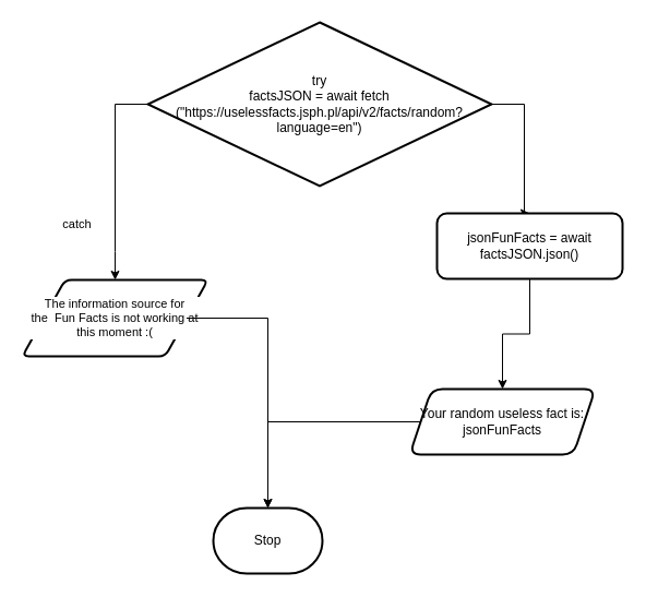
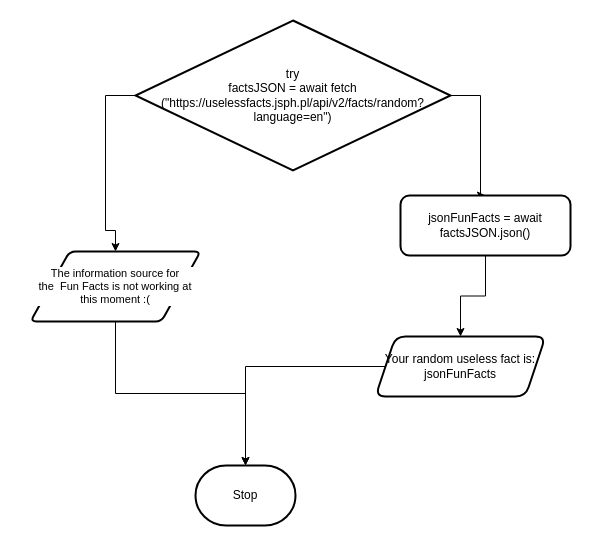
  <mxCell id="0" />
  <mxCell id="1" parent="0" />
  <mxCell id="2" value="Stop" style="strokeWidth=2;html=1;shape=mxgraph.flowchart.terminator;whiteSpace=wrap;" vertex="1" parent="1"><mxGeometry x="195" y="465" width="100" height="60" as="geometry" /></mxCell>
  <mxCell id="3" style="edgeStyle=orthogonalEdgeStyle;shape=connector;rounded=0;html=1;strokeColor=default;align=center;verticalAlign=middle;fontFamily=Helvetica;fontSize=11;fontColor=default;labelBackgroundColor=default;endArrow=classic;entryX=0.5;entryY=0;entryDx=0;entryDy=0;" edge="1" parent="1" source="5" target="6"><mxGeometry relative="1" as="geometry"><mxPoint x="65" y="230" as="targetPoint" /><Array as="points"><mxPoint x="105" y="95" /><mxPoint x="105" y="230" /></Array></mxGeometry></mxCell>
  <mxCell id="4" style="edgeStyle=orthogonalEdgeStyle;shape=connector;rounded=0;html=1;strokeColor=default;align=center;verticalAlign=middle;fontFamily=Helvetica;fontSize=11;fontColor=default;labelBackgroundColor=default;endArrow=classic;entryX=0.5;entryY=0;entryDx=0;entryDy=0;" edge="1" parent="1" source="5" target="9"><mxGeometry relative="1" as="geometry"><mxPoint x="575" y="95" as="targetPoint" /><Array as="points"><mxPoint x="480" y="95" /></Array></mxGeometry></mxCell>
  <mxCell id="5" value="try&lt;div&gt;factsJSON = await fetch&lt;/div&gt;&lt;div&gt;(&quot;https://uselessfacts.jsph.pl/api/v2/facts/random?language=en&quot;)&lt;/div&gt;" style="rhombus;whiteSpace=wrap;html=1;strokeWidth=2;" vertex="1" parent="1"><mxGeometry x="135" y="20" width="315" height="150" as="geometry" /></mxCell>
- <mxCell id="6" value="The information source for the&amp;nbsp;&lt;span style=&quot;color: rgb(0, 0, 0);&quot;&gt;&amp;nbsp;Fun Facts&amp;nbsp;&lt;/span&gt;is not working at this moment :(" style="shape=parallelogram;html=1;strokeWidth=2;perimeter=parallelogramPerimeter;whiteSpace=wrap;rounded=1;arcSize=12;size=0.23;fontFamily=Helvetica;fontSize=11;fontColor=default;labelBackgroundColor=default;" vertex="1" parent="1"><mxGeometry x="20" y="256" width="170" height="70" as="geometry" /></mxCell>
- <mxCell id="7" value="catch" style="text;html=1;align=center;verticalAlign=middle;resizable=0;points=[];autosize=1;strokeColor=none;fillColor=none;fontFamily=Helvetica;fontSize=11;fontColor=default;labelBackgroundColor=default;" vertex="1" parent="1"><mxGeometry x="45" y="190" width="50" height="30" as="geometry" /></mxCell>
+ <mxCell id="6" value="The information source for the&amp;nbsp;&lt;span style=&quot;color: rgb(0, 0, 0);&quot;&gt;&amp;nbsp;Fun Facts&amp;nbsp;&lt;/span&gt;is not working at this moment :(" style="shape=parallelogram;html=1;strokeWidth=2;perimeter=parallelogramPerimeter;whiteSpace=wrap;rounded=1;arcSize=12;size=0.23;fontFamily=Helvetica;fontSize=11;fontColor=default;labelBackgroundColor=default;" vertex="1" parent="1"><mxGeometry x="30" y="251" width="170" height="70" as="geometry" /></mxCell>
  <mxCell id="8" value="" style="edgeStyle=orthogonalEdgeStyle;shape=connector;rounded=0;html=1;strokeColor=default;align=center;verticalAlign=middle;fontFamily=Helvetica;fontSize=11;fontColor=default;labelBackgroundColor=default;endArrow=classic;" edge="1" parent="1" source="9" target="10"><mxGeometry relative="1" as="geometry" /></mxCell>
  <mxCell id="9" value="jsonFunFacts = await factsJSON.json()" style="rounded=1;whiteSpace=wrap;html=1;strokeWidth=2;" vertex="1" parent="1"><mxGeometry x="400" y="195" width="170" height="60" as="geometry" /></mxCell>
- <mxCell id="10" value="Your random useless fact is: jsonFunFacts" style="shape=parallelogram;perimeter=parallelogramPerimeter;whiteSpace=wrap;html=1;fixedSize=1;rounded=1;strokeWidth=2;" vertex="1" parent="1"><mxGeometry x="375" y="356" width="170" height="60" as="geometry" /></mxCell>
+ <mxCell id="10" value="Your random useless fact is: jsonFunFacts" style="shape=parallelogram;perimeter=parallelogramPerimeter;whiteSpace=wrap;html=1;fixedSize=1;rounded=1;strokeWidth=2;" vertex="1" parent="1"><mxGeometry x="375" y="336" width="170" height="60" as="geometry" /></mxCell>
  <mxCell id="11" style="edgeStyle=orthogonalEdgeStyle;shape=connector;rounded=0;html=1;entryX=0.5;entryY=0;entryDx=0;entryDy=0;entryPerimeter=0;strokeColor=default;align=center;verticalAlign=middle;fontFamily=Helvetica;fontSize=11;fontColor=default;labelBackgroundColor=default;endArrow=classic;" edge="1" parent="1" source="6" target="2"><mxGeometry relative="1" as="geometry" /></mxCell>
  <mxCell id="12" style="edgeStyle=orthogonalEdgeStyle;shape=connector;rounded=0;html=1;entryX=0.5;entryY=0;entryDx=0;entryDy=0;entryPerimeter=0;strokeColor=default;align=center;verticalAlign=middle;fontFamily=Helvetica;fontSize=11;fontColor=default;labelBackgroundColor=default;endArrow=classic;" edge="1" parent="1" source="10" target="2"><mxGeometry relative="1" as="geometry" /></mxCell>
